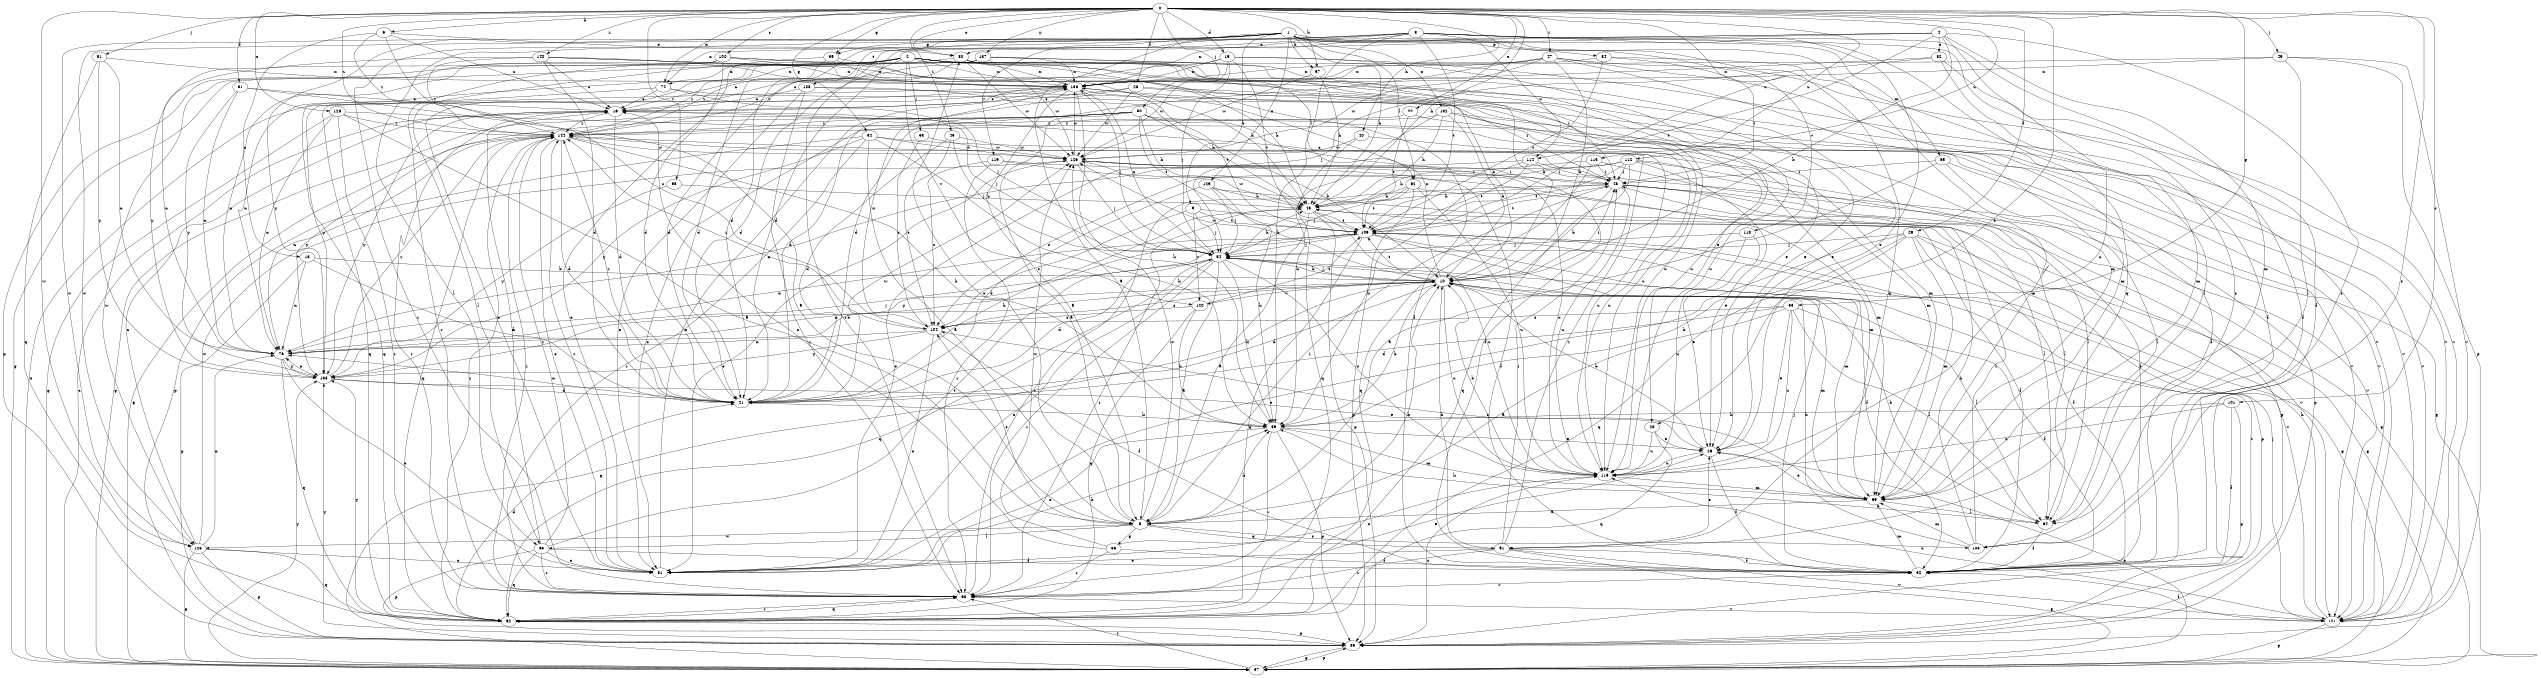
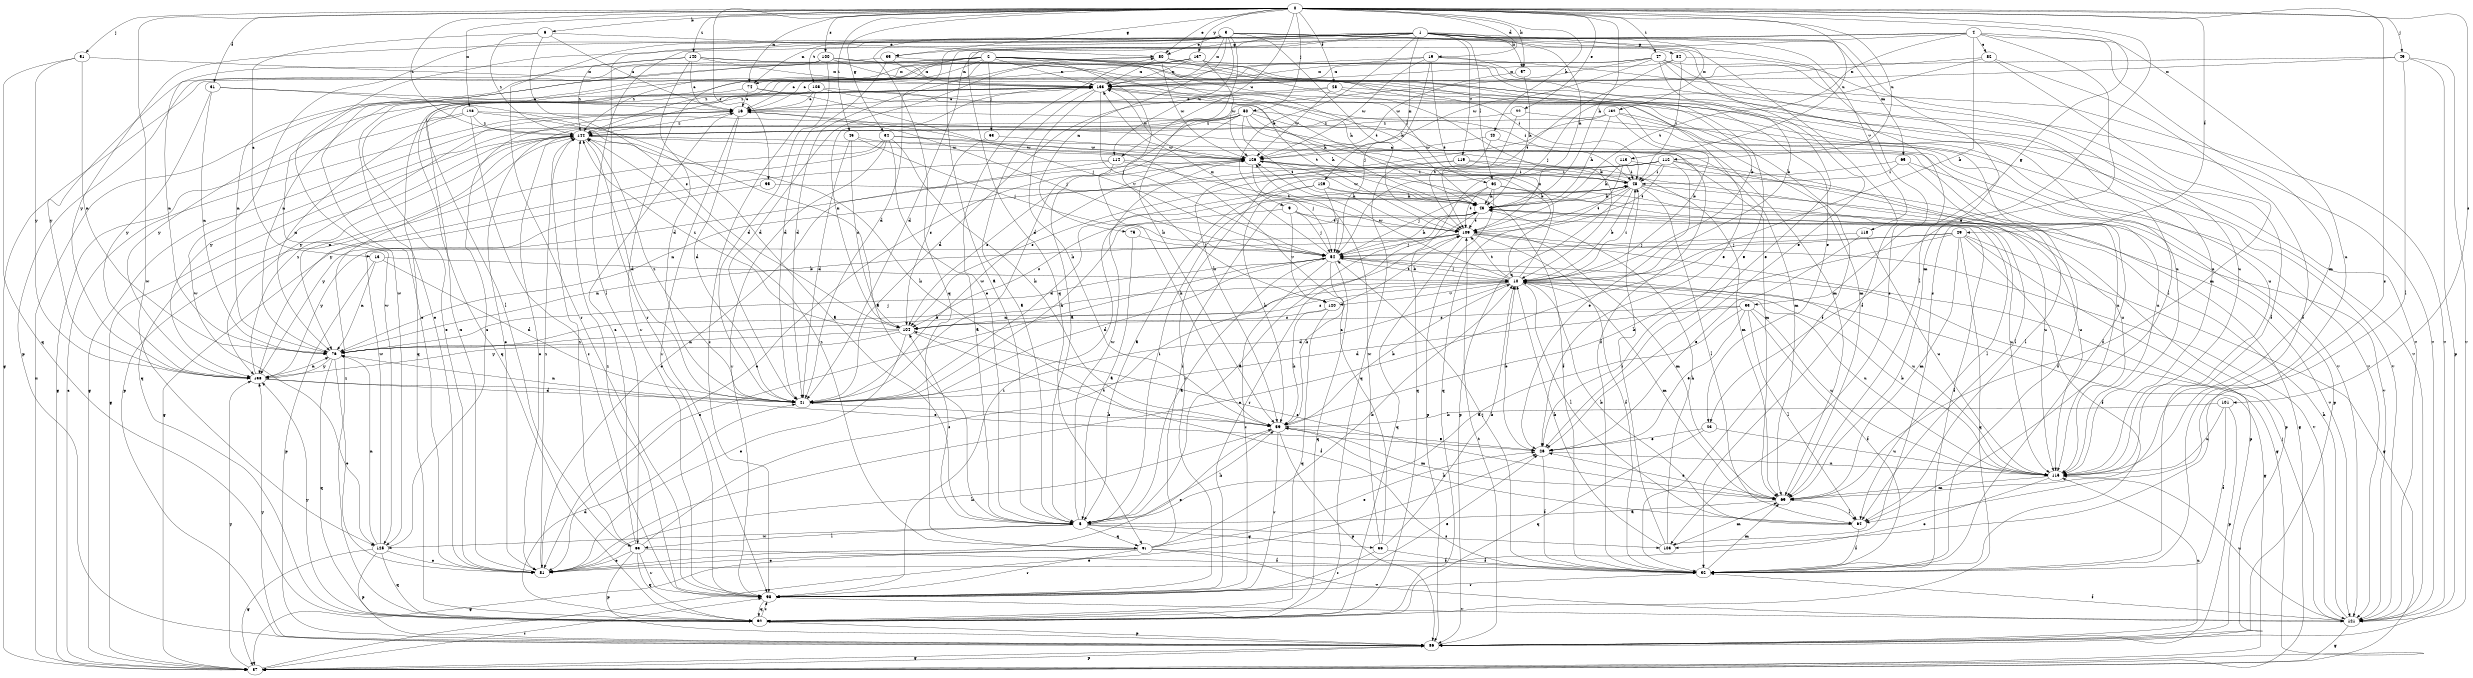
  strict digraph {
    0
    6
    19
    22
    23
    28
    29
    31
    33
    34
    35
    40
    43
    45
    47
    49
    50
    51
    57
    74
    80
    95
    100
    101
    103
    112
    113
    114
    125
    128
    137
    140
    144
    104
    13
    16
    133
    109
    115
    126
    54
    121
    26
    92
    21
    69
    86
    32
    59
    37
    81
    5
    138
    76
    64
    98
    10
    48
    1
    9
    62
    65
    84
    91
    108
    118
    119
    129
    132
    63
    36
    120
    2
    53
    3
+   75
    4
    n78 [label=82]
    0 -> 6 [label=b]
    0 -> 19 [label=d]
    0 -> 22 [label=e]
    0 -> 23 [label=e]
    0 -> 28 [label=f]
    0 -> 29 [label=f]
    0 -> 31 [label=f]
    0 -> 33 [label=g]
    0 -> 34 [label=g]
    0 -> 35 [label=g]
    0 -> 40 [label=h]
    0 -> 43 [label=h]
    0 -> 45 [label=i]
    0 -> 47 [label=i]
    0 -> 49 [label=j]
    0 -> 50 [label=j]
    0 -> 51 [label=j]
    0 -> 57 [label=k]
    0 -> 74 [label=n]
    0 -> 80 [label=o]
    0 -> 95 [label=r]
    0 -> 100 [label=s]
    0 -> 101 [label=s]
    0 -> 103 [label=s]
    0 -> 112 [label=u]
    0 -> 113 [label=u]
    0 -> 114 [label=u]
    0 -> 125 [label=w]
    0 -> 128 [label=x]
    0 -> 137 [label=y]
    0 -> 140 [label=z]
    0 -> 144 [label=z]
    6 -> 80 [label=o]
    6 -> 144 [label=z]
    6 -> 104 [label=s]
    6 -> 13 [label=c]
    6 -> 16 [label=c]
    19 -> 144 [label=z]
    19 -> 133 [label=x]
    19 -> 109 [label=t]
    19 -> 115 [label=u]
    19 -> 126 [label=w]
    19 -> 54 [label=j]
    19 -> 121 [label=v]
    22 -> 144 [label=z]
    22 -> 109 [label=t]
    22 -> 121 [label=v]
    23 -> 115 [label=u]
    23 -> 26 [label=e]
    23 -> 92 [label=q]
    28 -> 16 [label=c]
    28 -> 115 [label=u]
    28 -> 126 [label=w]
    28 -> 121 [label=v]
    28 -> 21 [label=d]
    29 -> 54 [label=j]
    29 -> 92 [label=q]
    29 -> 69 [label=m]
    29 -> 86 [label=p]
    29 -> 32 [label=f]
    29 -> 59 [label=k]
    29 -> 37 [label=g]
    29 -> 81 [label=o]
    31 -> 16 [label=c]
    31 -> 5 [label=a]
    31 -> 138 [label=y]
    31 -> 76 [label=n]
    33 -> 104 [label=s]
    33 -> 115 [label=u]
    33 -> 26 [label=e]
    33 -> 21 [label=d]
    33 -> 32 [label=f]
    33 -> 5 [label=a]
    33 -> 64 [label=l]
    34 -> 115 [label=u]
    34 -> 126 [label=w]
    34 -> 86 [label=p]
    34 -> 59 [label=k]
    34 -> 5 [label=a]
    34 -> 138 [label=y]
    34 -> 98 [label=r]
    35 -> 43 [label=h]
    35 -> 133 [label=x]
    35 -> 21 [label=d]
    35 -> 81 [label=o]
    40 -> 115 [label=u]
    40 -> 126 [label=w]
    40 -> 92 [label=q]
    43 -> 109 [label=t]
    43 -> 115 [label=u]
    43 -> 126 [label=w]
    43 -> 86 [label=p]
    43 -> 5 [label=a]
    43 -> 98 [label=r]
    45 -> 104 [label=s]
    45 -> 126 [label=w]
    45 -> 54 [label=j]
    45 -> 21 [label=d]
    47 -> 16 [label=c]
    47 -> 133 [label=x]
    47 -> 126 [label=w]
    47 -> 121 [label=v]
    47 -> 21 [label=d]
-   47 -> 69 [label=m]
+   47 -> 69 [label=l]
    47 -> 64 [label=l]
    47 -> 10 [label=b]
    49 -> 16 [label=c]
    49 -> 133 [label=x]
    49 -> 121 [label=v]
    49 -> 86 [label=p]
    49 -> 64 [label=l]
    50 -> 43 [label=h]
    50 -> 144 [label=z]
    50 -> 109 [label=t]
    50 -> 121 [label=v]
    50 -> 32 [label=f]
    50 -> 37 [label=g]
    50 -> 81 [label=o]
    50 -> 5 [label=a]
    50 -> 138 [label=y]
    50 -> 10 [label=b]
    51 -> 133 [label=x]
    51 -> 92 [label=q]
    51 -> 138 [label=y]
    51 -> 76 [label=n]
    57 -> 43 [label=h]
    57 -> 126 [label=w]
    74 -> 16 [label=c]
    74 -> 54 [label=j]
    74 -> 92 [label=q]
    74 -> 69 [label=m]
    80 -> 133 [label=x]
    80 -> 126 [label=w]
    80 -> 26 [label=e]
    80 -> 21 [label=d]
    80 -> 37 [label=g]
    80 -> 10 [label=b]
    95 -> 43 [label=h]
    95 -> 138 [label=y]
    100 -> 133 [label=x]
    100 -> 26 [label=e]
    100 -> 21 [label=d]
    100 -> 32 [label=f]
    100 -> 138 [label=y]
    100 -> 76 [label=n]
    101 -> 115 [label=u]
    101 -> 86 [label=p]
    101 -> 32 [label=f]
    101 -> 59 [label=k]
    103 -> 43 [label=h]
    103 -> 69 [label=m]
    103 -> 10 [label=b]
    103 -> 48 [label=i]
    112 -> 104 [label=s]
    112 -> 109 [label=t]
    112 -> 26 [label=e]
    112 -> 92 [label=q]
    112 -> 32 [label=f]
    112 -> 76 [label=n]
    112 -> 64 [label=l]
    112 -> 48 [label=i]
    113 -> 43 [label=h]
    113 -> 121 [label=v]
    113 -> 92 [label=q]
    113 -> 48 [label=i]
    114 -> 109 [label=t]
    114 -> 59 [label=k]
    114 -> 37 [label=g]
    114 -> 81 [label=o]
    114 -> 48 [label=i]
    125 -> 16 [label=c]
    125 -> 126 [label=w]
    125 -> 92 [label=q]
    125 -> 86 [label=p]
    125 -> 37 [label=g]
    125 -> 81 [label=o]
    125 -> 76 [label=n]
    128 -> 144 [label=z]
    128 -> 69 [label=m]
    128 -> 37 [label=g]
    128 -> 5 [label=a]
    128 -> 76 [label=n]
    128 -> 98 [label=r]
    137 -> 144 [label=z]
    137 -> 133 [label=x]
    137 -> 115 [label=u]
    137 -> 126 [label=w]
    137 -> 26 [label=e]
    137 -> 81 [label=o]
    137 -> 76 [label=n]
    140 -> 144 [label=z]
    140 -> 16 [label=c]
    140 -> 133 [label=x]
    140 -> 115 [label=u]
    140 -> 121 [label=v]
    140 -> 21 [label=d]
    140 -> 76 [label=n]
    144 -> 126 [label=w]
    144 -> 92 [label=q]
    144 -> 21 [label=d]
    144 -> 69 [label=m]
    144 -> 59 [label=k]
    144 -> 37 [label=g]
    144 -> 81 [label=o]
    144 -> 76 [label=n]
    104 -> 144 [label=z]
    104 -> 133 [label=x]
    104 -> 32 [label=f]
    104 -> 81 [label=o]
    104 -> 138 [label=y]
    104 -> 76 [label=n]
    13 -> 21 [label=d]
    13 -> 86 [label=p]
    13 -> 76 [label=n]
    13 -> 10 [label=b]
    16 -> 144 [label=z]
    16 -> 54 [label=j]
    16 -> 21 [label=d]
    16 -> 138 [label=y]
    16 -> 98 [label=r]
    133 -> 16 [label=c]
    133 -> 109 [label=t]
    133 -> 54 [label=j]
    133 -> 92 [label=q]
    133 -> 59 [label=k]
    133 -> 5 [label=a]
    133 -> 138 [label=y]
    133 -> 48 [label=i]
    109 -> 54 [label=j]
    109 -> 121 [label=v]
    109 -> 92 [label=q]
    109 -> 69 [label=m]
    109 -> 32 [label=f]
    109 -> 37 [label=g]
    109 -> 138 [label=y]
    109 -> 76 [label=n]
    115 -> 69 [label=m]
    115 -> 81 [label=o]
    115 -> 10 [label=b]
    126 -> 133 [label=x]
    126 -> 115 [label=u]
    126 -> 54 [label=j]
    126 -> 32 [label=f]
    126 -> 81 [label=o]
    126 -> 48 [label=i]
    54 -> 43 [label=h]
    54 -> 133 [label=x]
    54 -> 115 [label=u]
    54 -> 92 [label=q]
    54 -> 21 [label=d]
    54 -> 59 [label=k]
    54 -> 81 [label=o]
    54 -> 5 [label=a]
    54 -> 98 [label=r]
    54 -> 10 [label=b]
    121 -> 43 [label=h]
    121 -> 115 [label=u]
    121 -> 54 [label=j]
    121 -> 32 [label=f]
    121 -> 37 [label=g]
    26 -> 115 [label=u]
    26 -> 32 [label=f]
    26 -> 10 [label=b]
    92 -> 144 [label=z]
    92 -> 21 [label=d]
    92 -> 86 [label=p]
    92 -> 138 [label=y]
    92 -> 98 [label=r]
    21 -> 43 [label=h]
    21 -> 144 [label=z]
    21 -> 126 [label=w]
    21 -> 59 [label=k]
    21 -> 76 [label=n]
    69 -> 104 [label=s]
    69 -> 26 [label=e]
    69 -> 5 [label=a]
    69 -> 64 [label=l]
    86 -> 109 [label=t]
    86 -> 115 [label=u]
    86 -> 37 [label=g]
    86 -> 138 [label=y]
    32 -> 54 [label=j]
    32 -> 69 [label=m]
    32 -> 98 [label=r]
    59 -> 26 [label=e]
    59 -> 69 [label=m]
    59 -> 86 [label=p]
    59 -> 81 [label=o]
    59 -> 98 [label=r]
    59 -> 10 [label=b]
    37 -> 16 [label=c]
    37 -> 133 [label=x]
    37 -> 26 [label=e]
    37 -> 86 [label=p]
    37 -> 138 [label=y]
    37 -> 98 [label=r]
    81 -> 144 [label=z]
    81 -> 133 [label=x]
    81 -> 59 [label=k]
    5 -> 80 [label=o]
    5 -> 103 [label=s]
    5 -> 125 [label=w]
    5 -> 104 [label=s]
    5 -> 126 [label=w]
    5 -> 59 [label=k]
    5 -> 48 [label=i]
    5 -> 91 [label=q]
    5 -> 63 [label=l]
    5 -> 36 [label=g]
    138 -> 144 [label=z]
    138 -> 26 [label=e]
    138 -> 21 [label=d]
    138 -> 76 [label=n]
    76 -> 54 [label=j]
    76 -> 92 [label=q]
    76 -> 81 [label=o]
    76 -> 138 [label=y]
    76 -> 10 [label=b]
    64 -> 32 [label=f]
    64 -> 59 [label=k]
    64 -> 10 [label=b]
    98 -> 144 [label=z]
    98 -> 121 [label=v]
    98 -> 26 [label=e]
    98 -> 92 [label=q]
    98 -> 48 [label=i]
    10 -> 104 [label=s]
    10 -> 133 [label=x]
    10 -> 109 [label=t]
    10 -> 115 [label=u]
    10 -> 126 [label=w]
    10 -> 54 [label=j]
    10 -> 21 [label=d]
    10 -> 69 [label=m]
    10 -> 37 [label=g]
    10 -> 76 [label=n]
    10 -> 64 [label=l]
    10 -> 48 [label=i]
    10 -> 120 [label=v]
    48 -> 43 [label=h]
    48 -> 16 [label=c]
    48 -> 109 [label=t]
    48 -> 115 [label=u]
    48 -> 86 [label=p]
    48 -> 37 [label=g]
    48 -> 64 [label=l]
    48 -> 10 [label=b]
    1 -> 35 [label=g]
    1 -> 43 [label=h]
    1 -> 57 [label=k]
    1 -> 21 [label=d]
    1 -> 69 [label=m]
    1 -> 5 [label=a]
    1 -> 138 [label=y]
    1 -> 98 [label=r]
    1 -> 9 [label=b]
    1 -> 62 [label=l]
    1 -> 65 [label=m]
    1 -> 84 [label=p]
    1 -> 91 [label=q]
    1 -> 108 [label=t]
    1 -> 118 [label=v]
    1 -> 119 [label=v]
    1 -> 129 [label=x]
    1 -> 132 [label=x]
    9 -> 104 [label=s]
    9 -> 109 [label=t]
    9 -> 54 [label=j]
    9 -> 32 [label=f]
    9 -> 120 [label=v]
    62 -> 43 [label=h]
    62 -> 109 [label=t]
    62 -> 115 [label=u]
    62 -> 54 [label=j]
    62 -> 86 [label=p]
    62 -> 64 [label=l]
    65 -> 86 [label=p]
    65 -> 5 [label=a]
    65 -> 64 [label=l]
    65 -> 48 [label=i]
    84 -> 133 [label=x]
    84 -> 109 [label=t]
    84 -> 32 [label=f]
    84 -> 48 [label=i]
    91 -> 144 [label=z]
    91 -> 121 [label=v]
    91 -> 26 [label=e]
    91 -> 32 [label=f]
    91 -> 37 [label=g]
    91 -> 81 [label=o]
    91 -> 98 [label=r]
    91 -> 10 [label=b]
    91 -> 48 [label=i]
    108 -> 43 [label=h]
    108 -> 16 [label=c]
    108 -> 69 [label=m]
    108 -> 81 [label=o]
    108 -> 98 [label=r]
    118 -> 115 [label=u]
    118 -> 54 [label=j]
    118 -> 26 [label=e]
    119 -> 104 [label=s]
    119 -> 69 [label=m]
    119 -> 98 [label=r]
    119 -> 48 [label=i]
    129 -> 43 [label=h]
    129 -> 54 [label=j]
    129 -> 121 [label=v]
    129 -> 21 [label=d]
    129 -> 59 [label=k]
    132 -> 43 [label=h]
    132 -> 144 [label=z]
    132 -> 121 [label=v]
    132 -> 32 [label=f]
    132 -> 59 [label=k]
    132 -> 10 [label=b]
    63 -> 144 [label=z]
    63 -> 16 [label=c]
    63 -> 109 [label=t]
    63 -> 92 [label=q]
    63 -> 86 [label=p]
    63 -> 32 [label=f]
    63 -> 81 [label=o]
    63 -> 98 [label=r]
    36 -> 16 [label=c]
    36 -> 126 [label=w]
    36 -> 32 [label=f]
    36 -> 98 [label=r]
    36 -> 10 [label=b]
    120 -> 104 [label=s]
    120 -> 109 [label=t]
    120 -> 92 [label=q]
    120 -> 59 [label=k]
    2 -> 23 [label=e]
    2 -> 43 [label=h]
    2 -> 74 [label=n]
    2 -> 125 [label=w]
    2 -> 144 [label=z]
    2 -> 133 [label=x]
    2 -> 21 [label=d]
    2 -> 86 [label=p]
    2 -> 98 [label=r]
    2 -> 10 [label=b]
    2 -> 48 [label=i]
    2 -> 62 [label=l]
    2 -> 63 [label=l]
    2 -> 120 [label=v]
    2 -> 53 [label=j]
    53 -> 104 [label=s]
    53 -> 126 [label=w]
    3 -> 74 [label=n]
    3 -> 80 [label=o]
    3 -> 103 [label=s]
    3 -> 114 [label=u]
    3 -> 125 [label=w]
    3 -> 133 [label=x]
    3 -> 109 [label=t]
    3 -> 26 [label=e]
    3 -> 32 [label=f]
    3 -> 59 [label=k]
    3 -> 98 [label=r]
    3 -> 91 [label=q]
+   3 -> 75 [label=n]
+   75 -> 54 [label=j]
+   75 -> 5 [label=a]
    4 -> 103 [label=s]
    4 -> 125 [label=w]
    4 -> 109 [label=t]
    4 -> 115 [label=u]
    4 -> 21 [label=d]
    4 -> 69 [label=m]
    4 -> 10 [label=b]
    4 -> 63 [label=l]
    4 -> n78 [label=c]
    n78 -> 133 [label=x]
    n78 -> 54 [label=j]
    n78 -> 69 [label=m]
    n78 -> 32 [label=f]
  }
